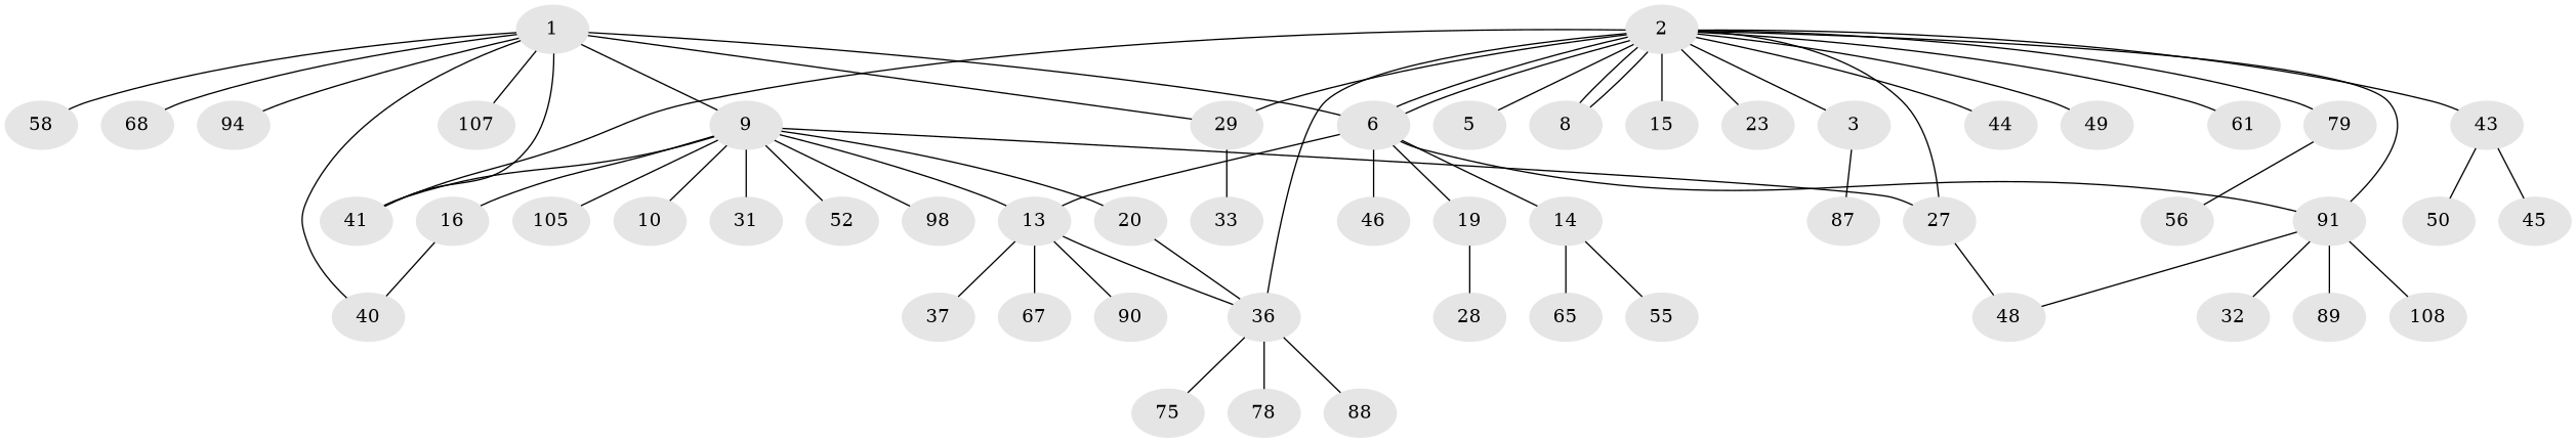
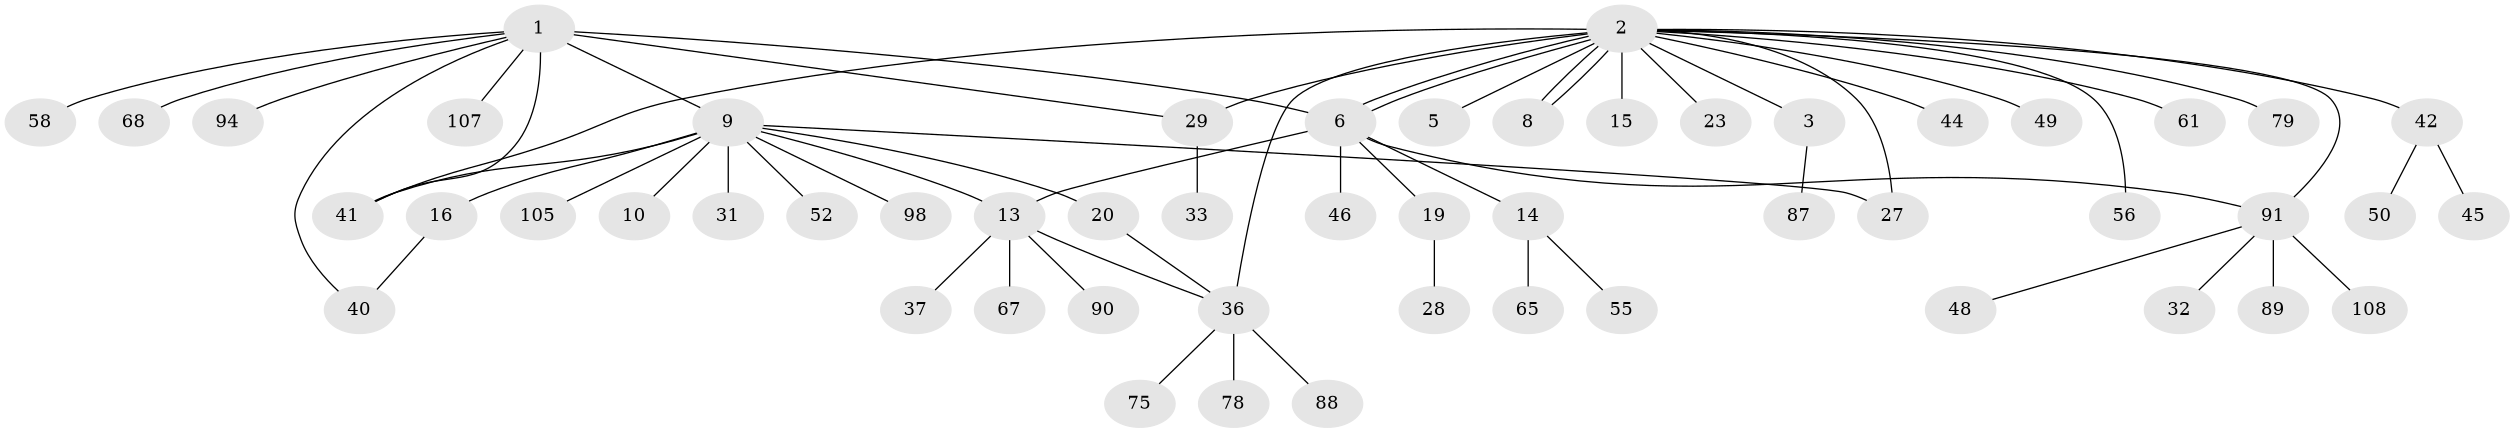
  graph {
    node [color=gray90 style=filled]
    2 [super="+24+7+38+18+42+77+65+62+95+96+22+12+26+54+35"]
    6 [super="+39+17+69+64+51"]
    29 [super="+86"]
    41 [super="+99"]
    3
    5
    8
    n8 [label=91]
    15
    23 [super="+53"]
    27 [super="+91"]
    36
-   43 [super="+103+47"]
+   43 [super="+103+47" label=42]
    44
    49
    56 [super="+72"]
    61
    79
    1
    9
    40 [super="+74"]
    58
    68
    94
    107
    13
    14
    19
    46
    10
    16 [super="+59"]
    20 [super="+81+102+73+21"]
    31
    52
    98
    105
    33 [super="+109"]
    87 [super="+104"]
    32
    48 [super="+84"]
    89
    108
    75
    78
    88 [super="+97"]
    45
    50
    37
    67
    90
    n51 [label=65]
    55 [super="+60"]
    28
    2 -- 6 [weight=3]
    2 -- 6
    2 -- 29
    2 -- 41
    2 -- 3
    2 -- 5
    2 -- 8
    2 -- 8
    2 -- n8 [weight=2]
    2 -- 15
    2 -- 23
    2 -- 27
    2 -- 36 [weight=2]
    2 -- 43
    2 -- 44
    2 -- 49
-   79 -- 56
+   2 -- 56
    2 -- 61
    2 -- 79
    6 -- n8
    6 -- 13
    6 -- 14
    6 -- 19
    6 -- 46
    29 -- 33
    3 -- 87
    n8 -- 32
    n8 -- 48
    n8 -- 89
    n8 -- 108
-   27 -- 48
    36 -- 75
    36 -- 78
    36 -- 88
    43 -- 45
    43 -- 50
    1 -- 6 [weight=3]
    1 -- 29
    1 -- 41
    1 -- 9
    1 -- 40
    1 -- 58
    1 -- 68
    1 -- 94
    1 -- 107
    9 -- 41
    9 -- 27
    9 -- 13
    9 -- 10
    9 -- 16
    9 -- 20
    9 -- 31
    9 -- 52
    9 -- 98
    9 -- 105
    13 -- 36
    13 -- 37
    13 -- 67
    13 -- 90
    14 -- n51
    14 -- 55
    19 -- 28
    16 -- 40
    20 -- 36
  }
